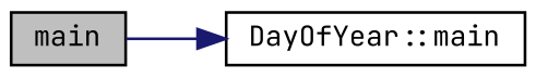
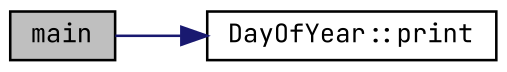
  digraph {
    rankdir=LR
    fontname="JetBrains Mono"
    node [color=black fontname="JetBrains Mono" fontsize=10 shape=record style=filled]
    n1 [fillcolor=grey75 fontcolor=black height=0.2 label=main width=0.4]
-   n2 [fillcolor=white height=0.2 label="DayOfYear::main" width=0.4]
+   n2 [fillcolor=white height=0.2 label="DayOfYear::print" width=0.4]
    n1 -> n2 [color=midnightblue fontname="JetBrains Mono" fontsize=10 labelfontname=Helvetica labelfontsize=10 style=solid]
  }
